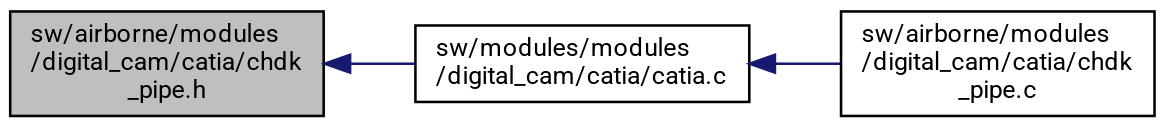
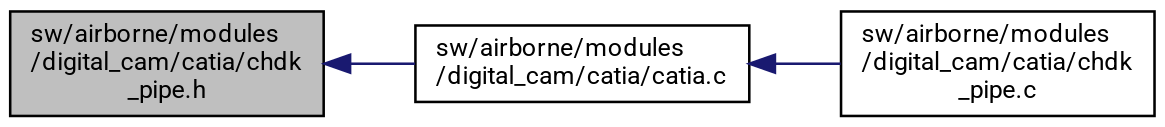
  digraph {
    fontname=Roboto
    rankdir=LR
    node [color=black fillcolor=white fontname=Roboto fontsize=10 shape=record style=filled]
    edge [color=midnightblue dir=back fontname=Roboto fontsize=10 labelfontname=FreeSans labelfontsize=10 style=solid]
    n1 [fillcolor=grey75 fontcolor=black height=0.2 label="sw/airborne/modules\l/digital_cam/catia/chdk\l_pipe.h" width=0.4]
-   n2 [height=0.2 label="sw/modules/modules\l/digital_cam/catia/catia.c" width=0.4]
+   n2 [height=0.2 label="sw/airborne/modules\l/digital_cam/catia/catia.c" width=0.4]
    n3 [height=0.2 label="sw/airborne/modules\l/digital_cam/catia/chdk\l_pipe.c" width=0.4]
    n1 -> n2
    n2 -> n3
  }
